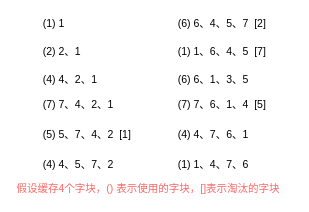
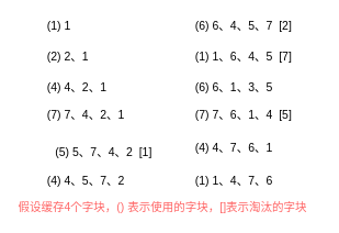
  <mxCell id="0" />
  <mxCell id="1" parent="0" />
  <mxCell id="2" value="(1) 1" style="text;html=1;resizable=0;points=[];autosize=1;align=left;verticalAlign=top;spacingTop=-4;fontSize=14;" vertex="1" parent="1"><mxGeometry x="55" y="20" width="40" height="20" as="geometry" /></mxCell>
  <mxCell id="3" value="(2) 2、1" style="text;html=1;resizable=0;points=[];autosize=1;align=left;verticalAlign=top;spacingTop=-4;fontSize=14;" vertex="1" parent="1"><mxGeometry x="55" y="57" width="60" height="20" as="geometry" /></mxCell>
  <mxCell id="4" value="(4) 4、2、1" style="text;html=1;resizable=0;points=[];autosize=1;align=left;verticalAlign=top;spacingTop=-4;fontSize=14;" vertex="1" parent="1"><mxGeometry x="55" y="94" width="80" height="20" as="geometry" /></mxCell>
  <mxCell id="5" value="(7) 7、4、2、1" style="text;html=1;resizable=0;points=[];autosize=1;align=left;verticalAlign=top;spacingTop=-4;fontSize=14;" vertex="1" parent="1"><mxGeometry x="55" y="127" width="100" height="20" as="geometry" /></mxCell>
- <mxCell id="6" value="(5) 5、7、4、2&amp;nbsp; [1]" style="text;html=1;resizable=0;points=[];autosize=1;align=left;verticalAlign=top;spacingTop=-4;fontSize=14;" vertex="1" parent="1"><mxGeometry x="55" y="168" width="120" height="20" as="geometry" /></mxCell>
+ <mxCell id="6" value="(5) 5、7、4、2&amp;nbsp; [1]" style="text;html=1;resizable=0;points=[];autosize=1;align=left;verticalAlign=top;spacingTop=-4;fontSize=14;" vertex="1" parent="1"><mxGeometry x="65" y="173" width="120" height="20" as="geometry" /></mxCell>
  <mxCell id="7" value="&lt;font style=&quot;font-size: 14px&quot; color=&quot;#ff6666&quot;&gt;假设缓存4个字块，() 表示使用的字块，[]表示淘汰的字块&lt;/font&gt;" style="text;html=1;resizable=0;points=[];autosize=1;align=left;verticalAlign=top;spacingTop=-4;" vertex="1" parent="1"><mxGeometry x="20" y="240" width="370" height="20" as="geometry" /></mxCell>
  <mxCell id="8" value="(4) 4、5、7、2" style="text;html=1;resizable=0;points=[];autosize=1;align=left;verticalAlign=top;spacingTop=-4;fontSize=14;" vertex="1" parent="1"><mxGeometry x="55" y="207" width="100" height="20" as="geometry" /></mxCell>
  <mxCell id="9" value="(6) 6、4、5、7&amp;nbsp; [2]" style="text;html=1;resizable=0;points=[];autosize=1;align=left;verticalAlign=top;spacingTop=-4;fontSize=14;" vertex="1" parent="1"><mxGeometry x="235" y="20" width="120" height="20" as="geometry" /></mxCell>
  <mxCell id="10" value="(1) 1、6、4、5&amp;nbsp; [7]" style="text;html=1;resizable=0;points=[];autosize=1;align=left;verticalAlign=top;spacingTop=-4;fontSize=14;" vertex="1" parent="1"><mxGeometry x="235" y="57" width="120" height="20" as="geometry" /></mxCell>
  <mxCell id="11" value="(6) 6、1、3、5" style="text;html=1;resizable=0;points=[];autosize=1;align=left;verticalAlign=top;spacingTop=-4;fontSize=14;" vertex="1" parent="1"><mxGeometry x="235" y="94" width="100" height="20" as="geometry" /></mxCell>
  <mxCell id="12" value="(7) 7、6、1、4&amp;nbsp; [5]" style="text;html=1;resizable=0;points=[];autosize=1;align=left;verticalAlign=top;spacingTop=-4;fontSize=14;" vertex="1" parent="1"><mxGeometry x="235" y="127" width="120" height="20" as="geometry" /></mxCell>
  <mxCell id="13" value="(1) 1、4、7、6" style="text;html=1;resizable=0;points=[];autosize=1;align=left;verticalAlign=top;spacingTop=-4;fontSize=14;" vertex="1" parent="1"><mxGeometry x="235" y="207" width="100" height="20" as="geometry" /></mxCell>
  <mxCell id="14" value="(4) 4、7、6、1" style="text;html=1;resizable=0;points=[];autosize=1;align=left;verticalAlign=top;spacingTop=-4;fontSize=14;" vertex="1" parent="1"><mxGeometry x="235" y="168" width="100" height="20" as="geometry" /></mxCell>
